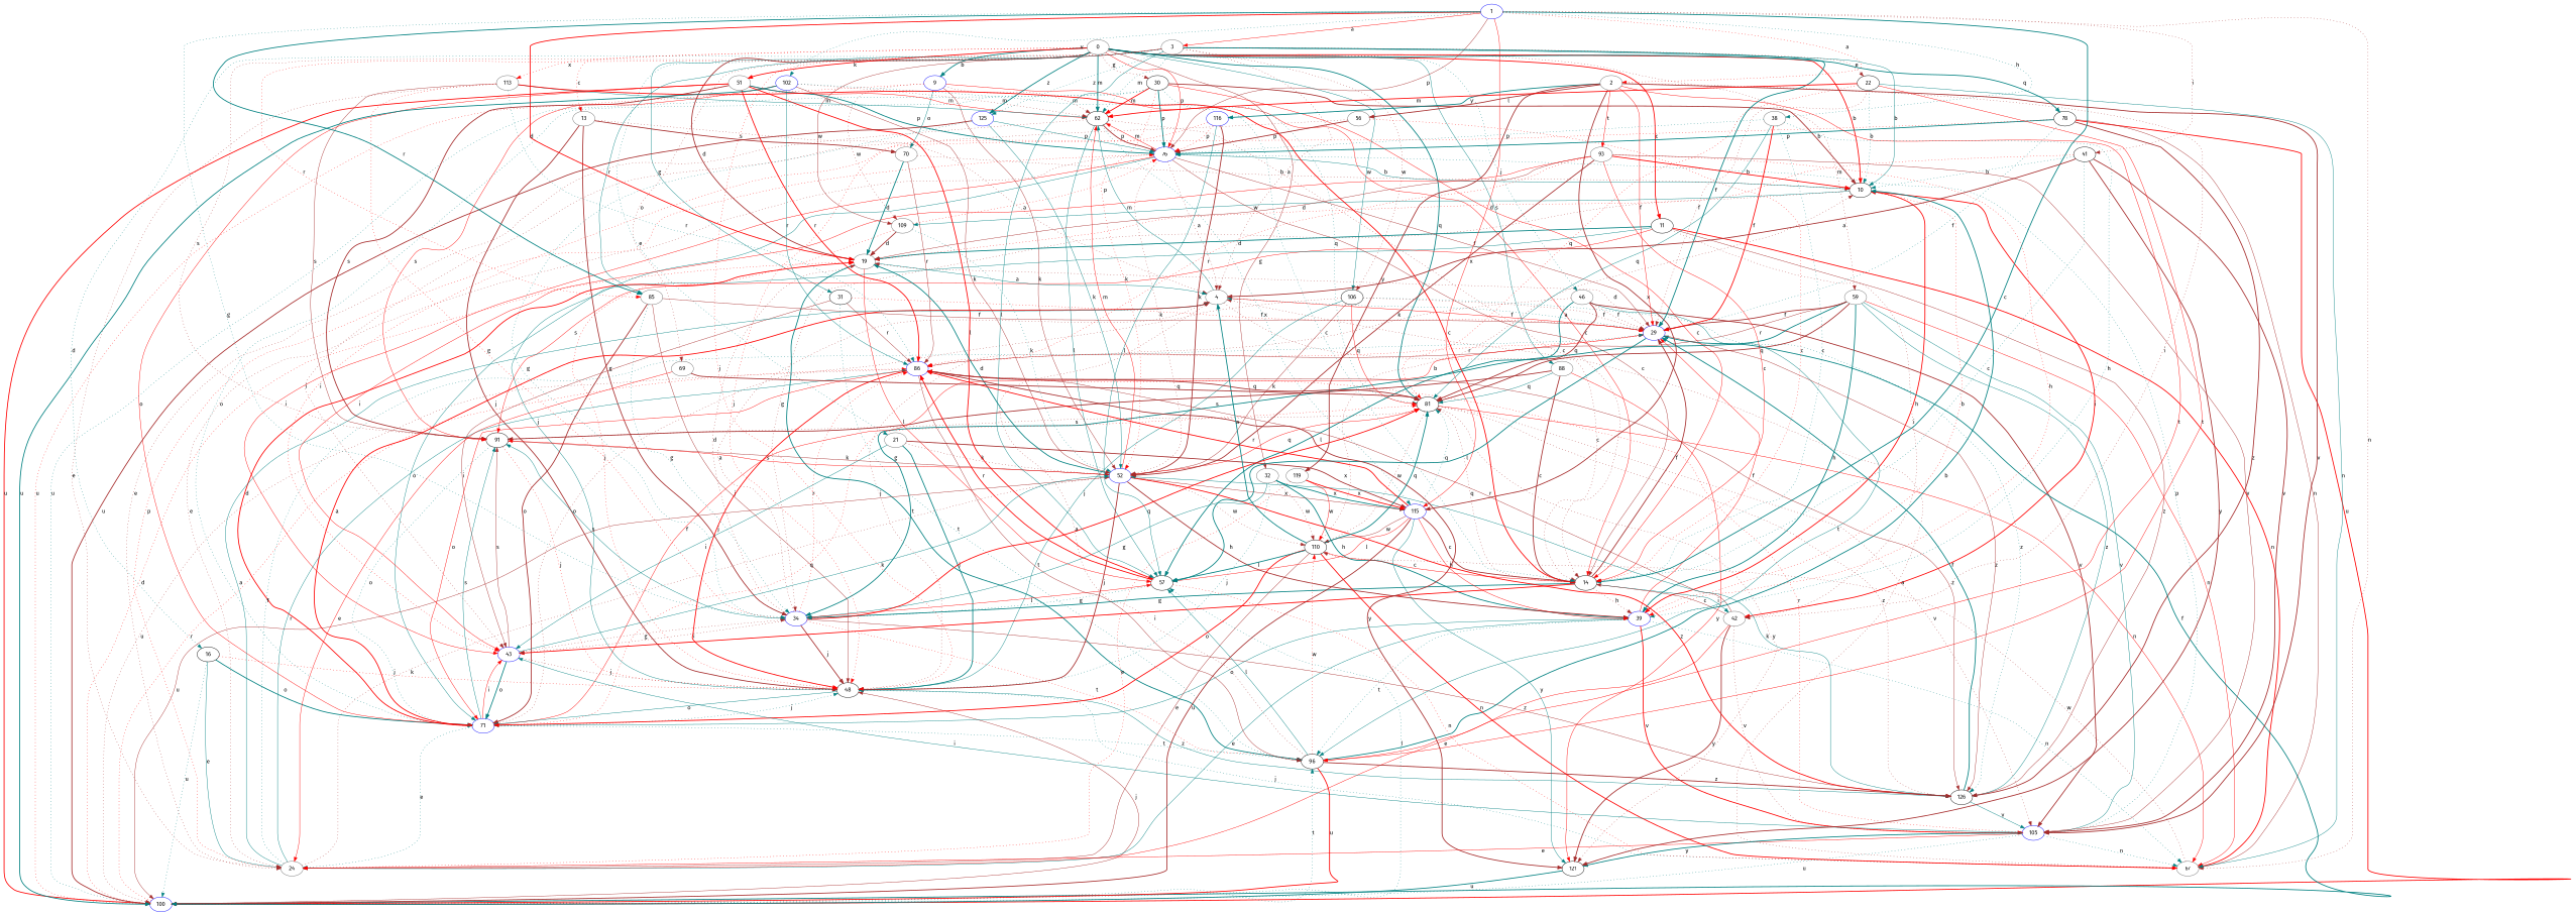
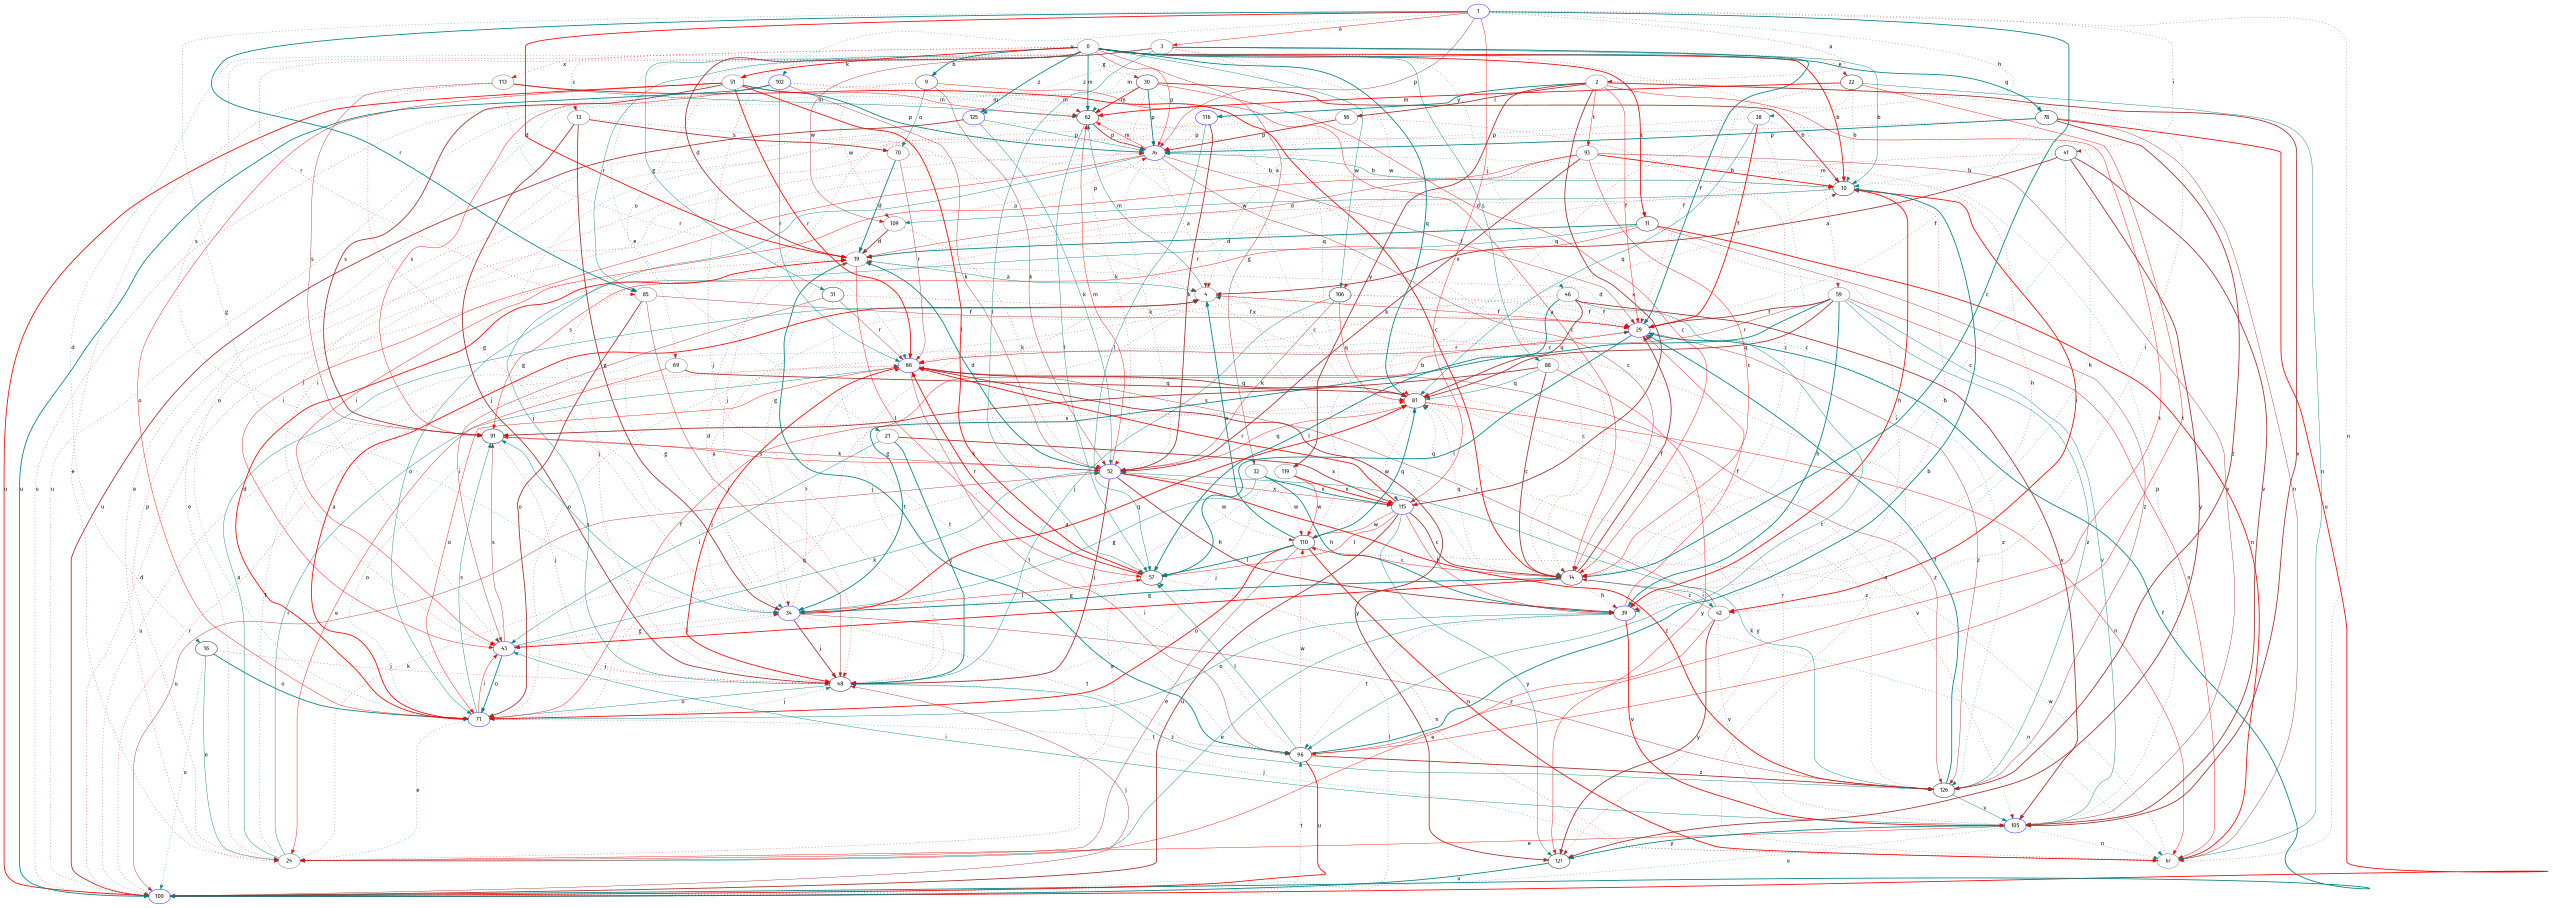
  strict digraph {
    fontname="Fira Sans"
    node [color=gray40 fontname="Fira Sans"]
    edge [color=brown fontname="Fira Sans" style=dotted]
    9 [color=blue]
    0
    10 [color=black]
    11 [color=black]
    13
    16 [color=black]
    19
    21
    30 [color=black]
    31 [color=black]
    32
    46
    51
    59
    62 [color=black]
    76 [color=blue]
    78 [color=black]
    81 [color=black]
    85
    88
    91 [color=black]
    106 [color=black]
    113
    125 [color=blue]
    14 [color=black]
    109
    52 [color=blue]
    70
    100 [color=blue]
    34 [color=blue]
    42
    39 [color=blue]
    67
    71 [color=blue]
    126 [color=black]
    4
    48 [color=black]
    24
    96 [color=black]
    57 [color=black]
    115 [color=blue]
    43 [color=blue]
    29 [color=blue]
    86 [color=blue]
    110 [color=black]
    105 [color=blue]
    121 [color=black]
    1 [color=blue]
    2
    3
    38
    41 [color=black]
    102 [color=blue]
    56
    93
    116 [color=blue]
    119
    22 [color=black]
    69
    9 -> 62 [label=m]
    9 -> 14 [color=red label=c style=solid]
    9 -> 109 [label=w]
    9 -> 52 [label=k style=solid]
    9 -> 70 [color=teal label=o style=solid]
    9 -> 100 [color=red label=u]
    0 -> 9 [color=teal label=b style=bold]
    0 -> 10 [color=red label=b style=bold]
    0 -> 11 [color=red label=c style=bold]
    0 -> 13 [color=red label=c]
    0 -> 16 [color=teal label=d]
    0 -> 19 [label=d style=bold]
    0 -> 21 [color=teal label=e]
    0 -> 30 [label=g]
    0 -> 31 [color=teal label=g style=solid]
    0 -> 32 [label=g style=solid]
    0 -> 46 [color=teal label=j]
    0 -> 51 [color=red label=k style=bold]
    0 -> 59 [label=m]
    0 -> 62 [color=teal label=m style=bold]
    0 -> 76 [color=red label=p style=solid]
    0 -> 78 [color=teal label=q style=bold]
    0 -> 81 [color=teal label=q style=bold]
    0 -> 85 [color=red label=r]
    0 -> 88 [color=teal label=s style=solid]
    0 -> 91 [label=s]
    0 -> 106 [color=teal label=w style=solid]
    0 -> 113 [color=red label=x]
    0 -> 125 [color=teal label=z style=bold]
    10 -> 109 [color=teal label=w style=solid]
    10 -> 34 [label=g]
    10 -> 42 [color=red label=i style=bold]
    10 -> 39 [color=red label=h style=bold]
    11 -> 19 [color=teal label=d style=bold]
    11 -> 91 [color=red label=s style=solid]
    11 -> 42 [label=i]
    11 -> 67 [color=red label=n style=bold]
    11 -> 71 [color=teal label=o style=solid]
    11 -> 126 [label=z style=solid]
    13 -> 70 [label=s style=bold]
    13 -> 34 [label=g style=bold]
    13 -> 4 [label=a]
    13 -> 48 [label=j style=bold]
    16 -> 100 [color=teal label=u]
    16 -> 71 [color=teal label=o style=bold]
    16 -> 48 [color=red label=j]
    16 -> 24 [color=teal label=e style=solid]
    19 -> 4 [color=teal label=a style=solid]
    19 -> 96 [color=teal label=t style=bold]
    19 -> 57 [color=red label=l style=solid]
    21 -> 52 [label=k]
    21 -> 48 [color=teal label=j style=bold]
    21 -> 115 [label=x style=bold]
    21 -> 43 [color=teal label=i style=solid]
    30 -> 10 [label=b style=bold]
    30 -> 62 [color=red label=m style=bold]
    30 -> 76 [color=teal label=p style=bold]
    30 -> 81 [color=teal label=q]
    30 -> 14 [color=red label=c style=solid]
    30 -> 52 [color=red label=k]
    30 -> 100 [color=teal label=u]
    30 -> 71 [color=teal label=o]
    31 -> 96 [color=teal label=t]
    31 -> 43 [label=i style=solid]
    31 -> 29 [color=red label=f]
    31 -> 86 [label=r style=solid]
    32 -> 34 [color=teal label=g style=solid]
    32 -> 39 [color=teal label=h style=bold]
    32 -> 48 [color=teal label=j]
    32 -> 115 [color=teal label=x style=bold]
    32 -> 110 [label=w]
    46 -> 81 [label=q style=bold]
    46 -> 48 [label=j]
    46 -> 96 [color=teal label=t style=solid]
    46 -> 57 [color=teal label=l style=bold]
    46 -> 29 [label=f]
    46 -> 105 [label=v style=bold]
    51 -> 62 [color=red label=m style=solid]
    51 -> 76 [color=teal label=p style=bold]
    51 -> 91 [label=s style=bold]
    51 -> 100 [color=red label=u style=bold]
    51 -> 71 [color=red label=o style=solid]
    51 -> 57 [color=red label=l style=bold]
    51 -> 86 [color=red label=r style=bold]
    59 -> 81 [label=q style=bold]
    59 -> 34 [color=teal label=g style=bold]
    59 -> 39 [color=teal label=h style=bold]
    59 -> 67 [color=red label=n style=solid]
    59 -> 126 [color=teal label=z style=solid]
    59 -> 29 [label=f style=bold]
    59 -> 86 [label=r style=solid]
    59 -> 105 [color=teal label=v style=solid]
    62 -> 76 [label=p style=bold]
    62 -> 14 [label=c]
    62 -> 24 [label=e]
    62 -> 57 [color=teal label=l style=solid]
    62 -> 115 [color=teal label=x]
    76 -> 10 [color=teal label=b style=solid]
    76 -> 62 [color=red label=m style=solid]
    76 -> 14 [label=c style=solid]
    76 -> 52 [label=k]
    76 -> 4 [label=a]
    76 -> 48 [color=teal label=j style=solid]
    76 -> 24 [label=e]
    76 -> 43 [color=red label=i style=solid]
    76 -> 29 [label=f style=solid]
    78 -> 76 [color=teal label=p style=bold]
    78 -> 100 [color=red label=u style=bold]
    78 -> 67 [label=n style=solid]
    78 -> 126 [label=z style=bold]
    78 -> 43 [color=red label=i]
    78 -> 29 [color=teal label=f]
    81 -> 91 [label=s]
    81 -> 67 [color=red label=n style=solid]
    81 -> 126 [label=z]
    81 -> 110 [label=w]
    81 -> 105 [label=v]
    81 -> 121 [label=y]
    85 -> 34 [color=teal label=g]
    85 -> 71 [label=o style=bold]
    85 -> 48 [label=j style=solid]
    85 -> 29 [label=f style=solid]
    88 -> 81 [color=teal label=q style=solid]
    88 -> 91 [label=s style=bold]
    88 -> 14 [label=c style=bold]
    88 -> 121 [color=red label=y style=solid]
    91 -> 52 [label=k style=solid]
    91 -> 71 [color=teal label=o]
    91 -> 48 [color=red label=j]
    106 -> 81 [color=red label=q style=solid]
    106 -> 52 [label=k style=solid]
    106 -> 71 [label=o]
    106 -> 126 [color=teal label=z]
    106 -> 48 [color=teal label=j style=solid]
    106 -> 29 [label=f]
    113 -> 62 [color=teal label=m style=solid]
    113 -> 91 [label=s style=solid]
    113 -> 14 [color=red label=c style=bold]
    113 -> 34 [color=red label=g]
    113 -> 24 [label=e]
    113 -> 86 [color=teal label=r]
    125 -> 76 [color=teal label=p style=solid]
    125 -> 52 [color=teal label=k style=solid]
    125 -> 100 [label=u style=bold]
    125 -> 34 [color=teal label=g]
    14 -> 81 [label=q]
    14 -> 34 [color=teal label=g style=bold]
    14 -> 42 [color=teal label=i style=solid]
    14 -> 39 [label=h]
    14 -> 43 [color=red label=i style=bold]
    14 -> 29 [label=f style=bold]
    109 -> 19 [label=d style=bold]
    109 -> 76 [color=red label=p]
-   109 -> 52 [color=teal label=k]
+   109 -> 52 [color=red label=k]
    109 -> 48 [color=red label=j]
    52 -> 19 [color=teal label=d style=bold]
    52 -> 62 [color=red label=m style=solid]
    52 -> 81 [color=red label=q style=solid]
    52 -> 91 [color=red label=s style=solid]
    52 -> 100 [label=u style=solid]
    52 -> 39 [label=h style=bold]
    52 -> 126 [color=red label=z style=bold]
    52 -> 48 [label=j style=bold]
    52 -> 115 [label=x style=solid]
    52 -> 110 [label=w]
    70 -> 10 [label=b]
    70 -> 19 [color=teal label=d style=bold]
    70 -> 86 [label=r style=solid]
    100 -> 19 [color=red label=d]
    100 -> 48 [label=j style=solid]
    100 -> 96 [color=teal label=t]
    100 -> 57 [color=teal label=l]
    100 -> 29 [color=teal label=f style=bold]
    100 -> 86 [color=red label=r]
    34 -> 19 [label=d]
    34 -> 81 [color=red label=q style=bold]
    34 -> 91 [color=teal label=s style=solid]
    34 -> 126 [label=z style=solid]
    34 -> 4 [label=a]
    34 -> 48 [label=j style=bold]
    34 -> 96 [color=red label=t]
    34 -> 57 [color=red label=l style=solid]
    34 -> 43 [label=i]
    34 -> 86 [color=red label=r]
    42 -> 14 [label=c style=solid]
    42 -> 24 [color=red label=e style=solid]
    42 -> 86 [label=r style=solid]
    42 -> 105 [label=v]
    42 -> 121 [label=y style=bold]
    39 -> 10 [color=red label=b]
    39 -> 67 [color=teal label=n]
    39 -> 71 [color=teal label=o style=solid]
    39 -> 24 [color=teal label=e style=solid]
    39 -> 96 [color=teal label=t]
    39 -> 29 [color=red label=f style=solid]
    39 -> 105 [color=red label=v style=bold]
    67 -> 4 [label=a]
    67 -> 48 [color=teal label=j]
    67 -> 110 [label=w]
    71 -> 19 [color=red label=d style=bold]
    71 -> 81 [color=red label=q]
    71 -> 91 [color=teal label=s style=solid]
    71 -> 4 [color=red label=a style=bold]
    71 -> 48 [color=teal label=j]
    71 -> 24 [color=teal label=e]
    71 -> 96 [color=teal label=t]
    71 -> 43 [color=red label=i style=solid]
    71 -> 29 [color=red label=f style=solid]
    126 -> 52 [color=teal label=k style=solid]
    126 -> 29 [color=teal label=f style=bold]
    126 -> 105 [color=teal label=v style=solid]
    4 -> 62 [color=teal label=m style=solid]
    4 -> 14 [label=c]
    4 -> 29 [color=red label=f style=solid]
    48 -> 71 [color=teal label=o style=solid]
    48 -> 126 [color=teal label=z style=solid]
    24 -> 76 [color=red label=p]
    24 -> 52 [label=k]
    24 -> 4 [color=teal label=a style=solid]
    24 -> 29 [color=teal label=f]
    24 -> 86 [color=teal label=r style=solid]
    96 -> 10 [color=teal label=b style=bold]
    96 -> 100 [color=red label=u style=bold]
    96 -> 126 [label=z style=bold]
    96 -> 4 [label=a]
    96 -> 57 [color=teal label=l style=solid]
    96 -> 110 [color=red label=w]
    57 -> 34 [color=teal label=g]
    57 -> 67 [color=red label=n]
    57 -> 86 [color=red label=r style=bold]
    115 -> 81 [color=teal label=q]
    115 -> 14 [label=c style=bold]
    115 -> 100 [label=u style=bold]
    115 -> 39 [color=red label=h style=solid]
    115 -> 57 [color=red label=l style=solid]
    115 -> 86 [color=red label=r style=bold]
    115 -> 110 [label=w style=solid]
    115 -> 121 [color=teal label=y style=solid]
    43 -> 91 [label=s style=solid]
    43 -> 52 [color=teal label=k style=solid]
    43 -> 34 [label=g]
    43 -> 71 [color=teal label=o style=bold]
    43 -> 48 [label=j]
    29 -> 19 [label=d]
    29 -> 126 [label=z style=solid]
    29 -> 4 [color=teal label=a]
    29 -> 57 [color=teal label=l style=bold]
    29 -> 86 [color=red label=r]
    86 -> 81 [label=q style=bold]
    86 -> 100 [label=u]
    86 -> 71 [color=red label=o style=solid]
    86 -> 126 [label=z style=solid]
    86 -> 48 [color=red label=j style=bold]
    86 -> 96 [label=t style=solid]
    86 -> 121 [label=y style=bold]
    110 -> 10 [label=b]
    110 -> 81 [color=teal label=q style=bold]
    110 -> 14 [color=red label=c style=solid]
    110 -> 67 [color=red label=n style=bold]
    110 -> 71 [color=red label=o style=bold]
    110 -> 4 [color=teal label=a style=bold]
    110 -> 24 [label=e style=solid]
    110 -> 57 [color=teal label=l style=bold]
    105 -> 76 [color=teal label=p]
    105 -> 100 [color=teal label=u]
    105 -> 67 [color=teal label=n]
    105 -> 24 [color=red label=e style=solid]
    105 -> 43 [color=teal label=i style=solid]
    105 -> 86 [color=red label=r]
    105 -> 121 [color=teal label=y style=bold]
    121 -> 100 [color=teal label=u style=bold]
    1 -> 19 [color=red label=d style=bold]
    1 -> 76 [label=p style=solid]
    1 -> 85 [color=teal label=r style=bold]
    1 -> 14 [color=teal label=c style=bold]
    1 -> 34 [color=teal label=g]
    1 -> 67 [label=n]
    1 -> 115 [color=red label=x style=solid]
    1 -> 2 [color=red label=a]
    1 -> 3 [color=red label=a style=solid]
    1 -> 38 [color=teal label=h]
    1 -> 41 [label=i]
    1 -> 102 [color=teal label=v]
    2 -> 42 [label=i]
    2 -> 96 [color=red label=t style=solid]
    2 -> 115 [label=x style=bold]
    2 -> 29 [color=red label=f style=solid]
    2 -> 105 [label=v style=bold]
    2 -> 56 [label=l style=bold]
    2 -> 93 [color=red label=t style=solid]
    2 -> 116 [color=teal label=y style=bold]
    2 -> 119 [label=y style=bold]
    3 -> 10 [color=teal label=b style=solid]
    3 -> 62 [color=teal label=m]
    3 -> 85 [color=teal label=r style=solid]
    3 -> 106 [label=w]
    3 -> 125 [color=teal label=z]
    3 -> 109 [label=w style=solid]
    3 -> 4 [label=a]
    3 -> 48 [color=red label=j]
    3 -> 57 [color=teal label=l style=solid]
    3 -> 29 [color=teal label=f style=bold]
    3 -> 22 [label=e]
    3 -> 69 [label=o]
    38 -> 76 [color=teal label=p]
    38 -> 81 [color=teal label=q style=solid]
    38 -> 14 [color=teal label=c]
    38 -> 39 [color=teal label=h]
    38 -> 29 [color=red label=f style=bold]
    41 -> 10 [color=teal label=b]
    41 -> 19 [color=red label=d]
    41 -> 14 [color=teal label=c]
    41 -> 4 [label=a style=bold]
    41 -> 105 [label=v style=bold]
    41 -> 121 [label=y style=bold]
    102 -> 62 [label=m]
    102 -> 91 [color=red label=s style=solid]
    102 -> 14 [color=teal label=c]
    102 -> 52 [label=k style=solid]
    102 -> 100 [color=teal label=u style=bold]
    102 -> 86 [color=teal label=r style=solid]
    56 -> 76 [label=p style=bold]
    56 -> 14 [color=red label=c]
    56 -> 43 [label=i]
    93 -> 10 [color=red label=b style=bold]
    93 -> 19 [label=d style=solid]
    93 -> 14 [color=red label=c style=solid]
    93 -> 52 [label=k style=bold]
    93 -> 39 [color=red label=h]
    93 -> 43 [color=red label=i style=solid]
    93 -> 86 [color=red label=r]
    93 -> 105 [label=v style=solid]
    116 -> 76 [color=red label=p]
    116 -> 52 [label=k style=bold]
    116 -> 48 [color=red label=j]
    116 -> 57 [color=teal label=l style=solid]
    119 -> 24 [color=red label=e]
    119 -> 115 [color=red label=x style=bold]
    119 -> 110 [color=red label=w style=solid]
    22 -> 10 [color=teal label=b]
    22 -> 62 [color=red label=m style=bold]
    22 -> 81 [color=red label=q]
    22 -> 67 [color=teal label=n style=solid]
    22 -> 96 [color=red label=t style=solid]
    22 -> 29 [label=f]
    69 -> 81 [label=q style=bold]
    69 -> 24 [color=red label=e style=solid]
  }
